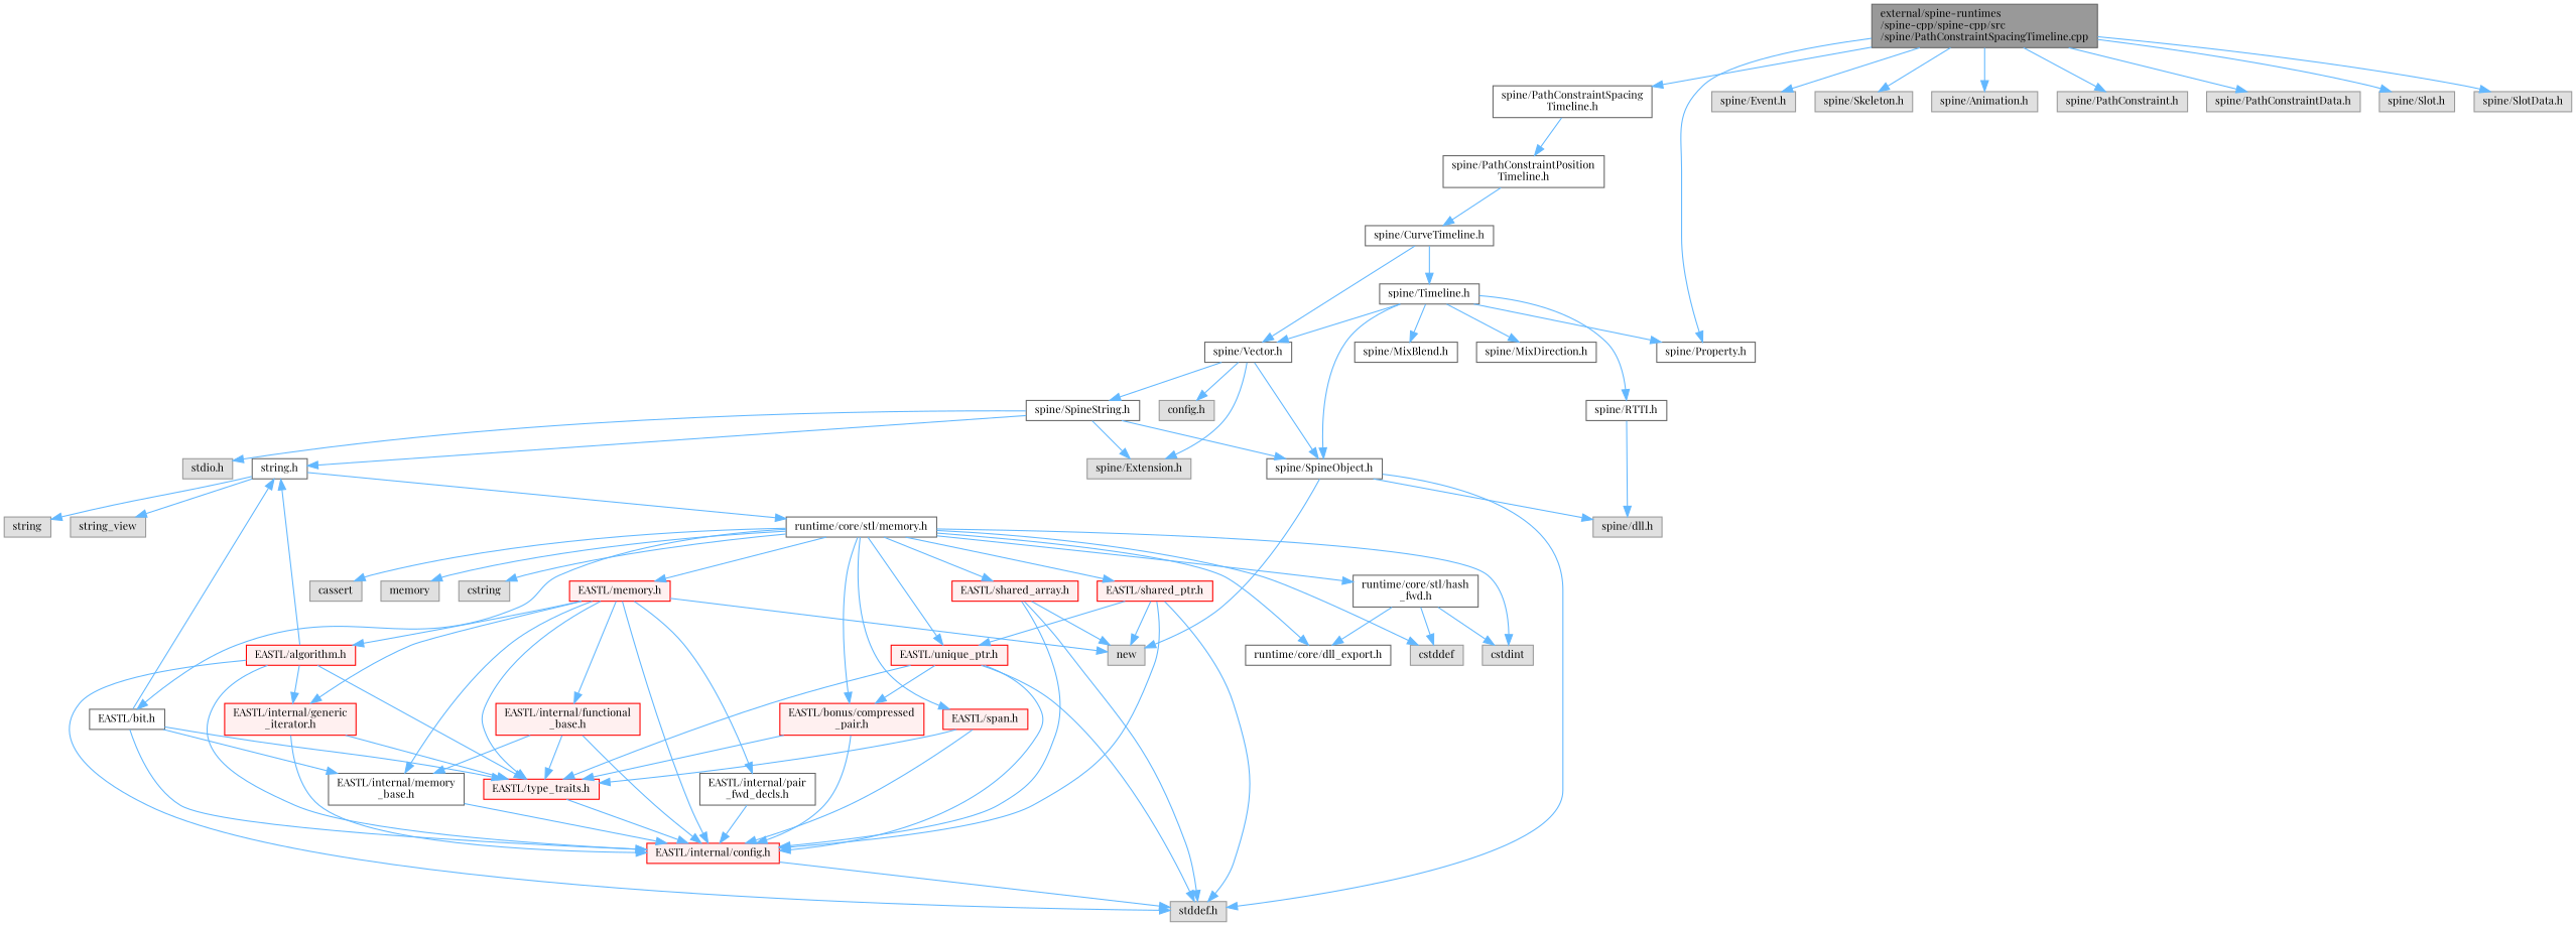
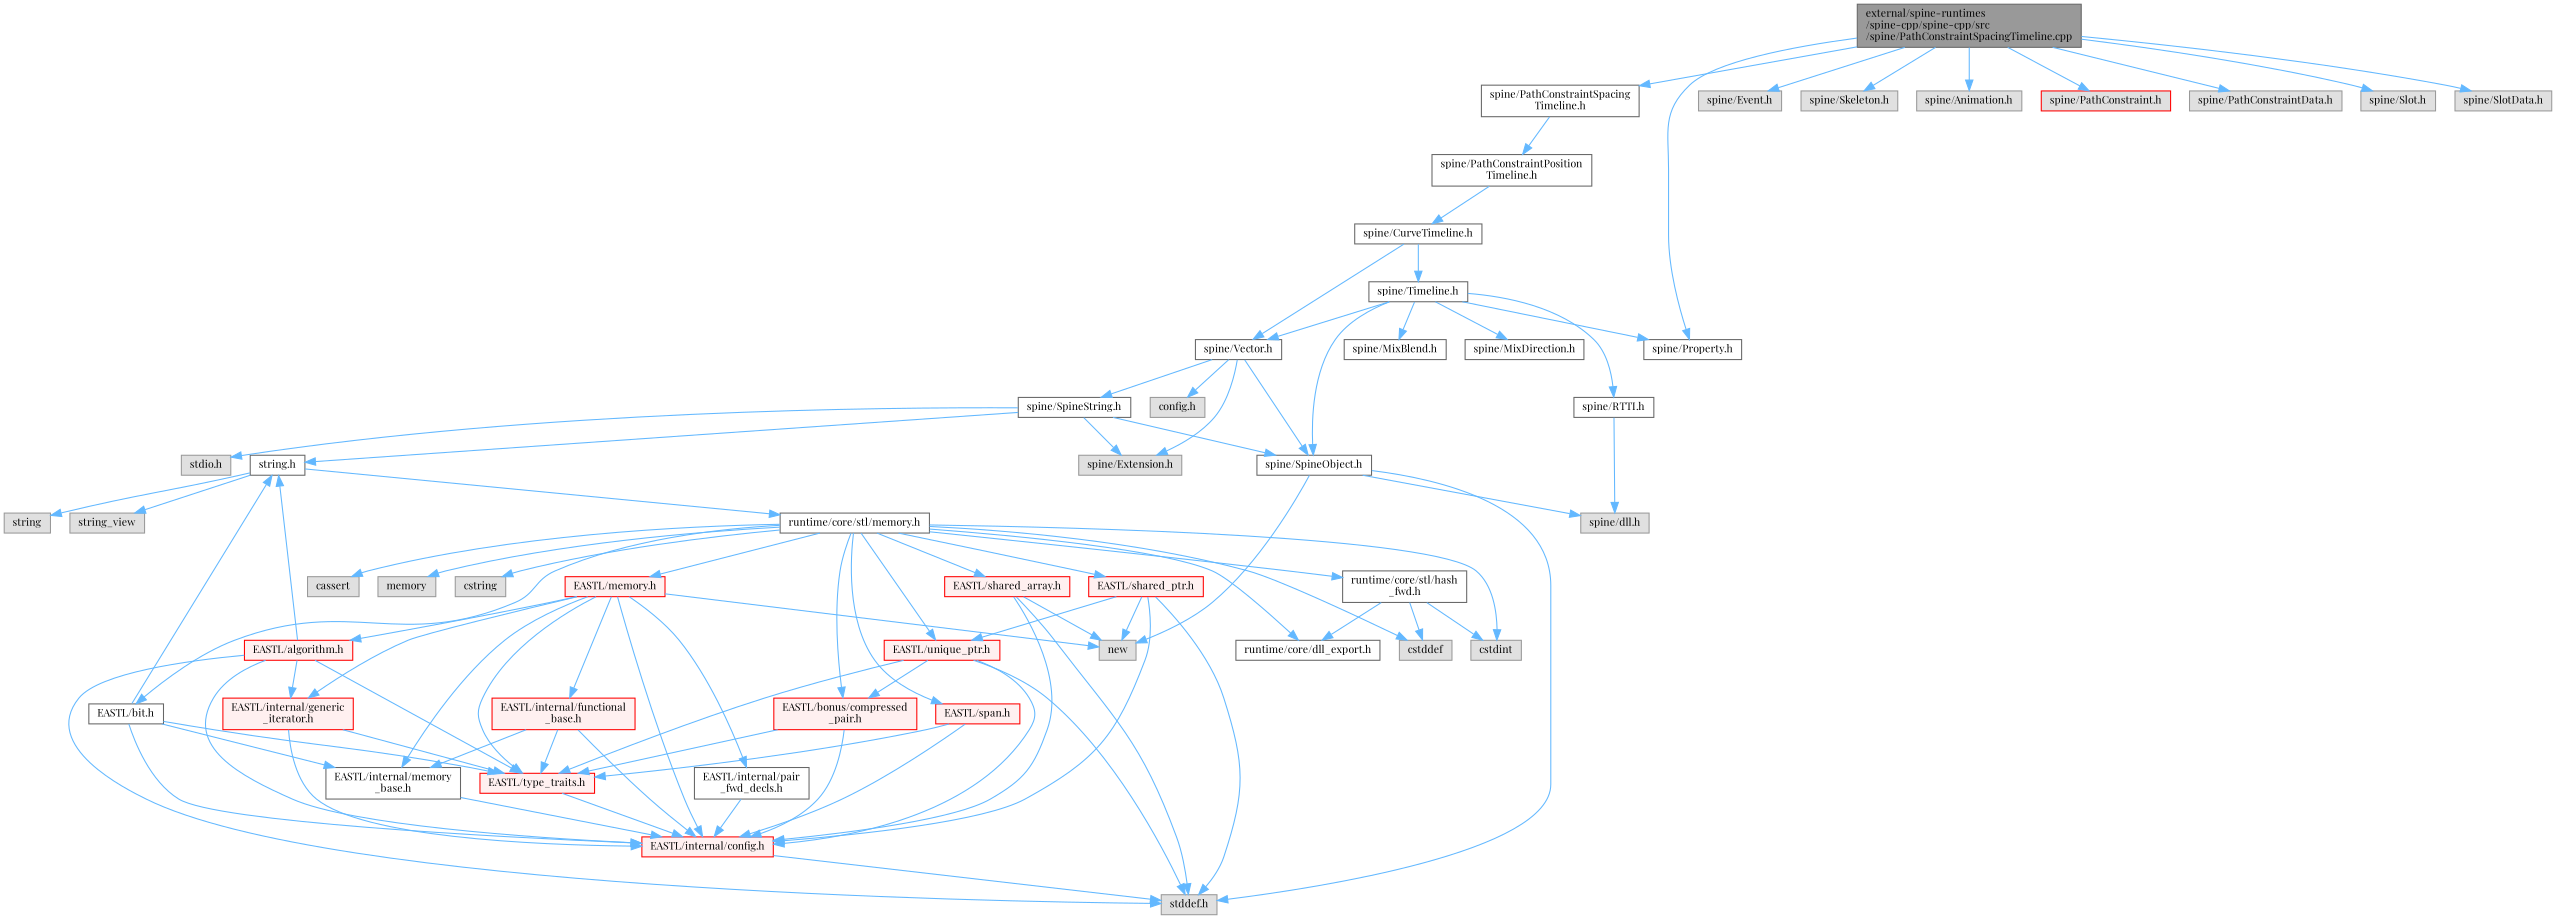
  digraph {
    fontname="Playfair Display"
    node [color=grey60 fillcolor="#E0E0E0" fontname="Playfair Display" fontsize=10 shape=box style=filled]
    edge [color=steelblue1 fontname="Playfair Display" fontsize=10 labelfontname=Helvetica labelfontsize=10 style=solid]
    n1 [color=gray40 fillcolor=grey60 fontcolor=black height=0.2 label="external/spine-runtimes\l/spine-cpp/spine-cpp/src\l/spine/PathConstraintSpacingTimeline.cpp" width=0.4]
    n2 [color=grey40 fillcolor=white height=0.2 label="spine/PathConstraintSpacing\lTimeline.h" width=0.4]
    n3 [color=grey40 fillcolor=white height=0.2 label="spine/Property.h" width=0.4]
    n4 [height=0.2 label="spine/Event.h" width=0.4]
    n5 [height=0.2 label="spine/Skeleton.h" width=0.4]
    n6 [height=0.2 label="spine/Animation.h" width=0.4]
-   n7 [height=0.2 label="spine/PathConstraint.h" width=0.4]
+   n7 [color=red height=0.2 label="spine/PathConstraint.h" width=0.4]
    n8 [height=0.2 label="spine/PathConstraintData.h" width=0.4]
    n9 [height=0.2 label="spine/Slot.h" width=0.4]
    n10 [height=0.2 label="spine/SlotData.h" width=0.4]
    n11 [color=grey40 fillcolor=white height=0.2 label="spine/PathConstraintPosition\lTimeline.h" width=0.4]
    n12 [color=grey40 fillcolor=white height=0.2 label="spine/CurveTimeline.h" width=0.4]
    n13 [color=grey40 fillcolor=white height=0.2 label="spine/Timeline.h" width=0.4]
    n14 [color=grey40 fillcolor=white height=0.2 label="spine/Vector.h" width=0.4]
    n15 [color=grey40 fillcolor=white height=0.2 label="spine/RTTI.h" width=0.4]
    n16 [color=grey40 fillcolor=white height=0.2 label="spine/SpineObject.h" width=0.4]
    n17 [color=grey40 fillcolor=white height=0.2 label="spine/MixBlend.h" width=0.4]
    n18 [color=grey40 fillcolor=white height=0.2 label="spine/MixDirection.h" width=0.4]
    n19 [height=0.2 label="spine/Extension.h" width=0.4]
    n20 [color=grey40 fillcolor=white height=0.2 label="spine/SpineString.h" width=0.4]
    n21 [height=0.2 label="config.h" width=0.4]
    n22 [height=0.2 label="spine/dll.h" width=0.4]
    n23 [height=0.2 label=new width=0.4]
    n24 [height=0.2 label="stddef.h" width=0.4]
    n25 [color=grey40 fillcolor=white height=0.2 label="string.h" width=0.4]
    n26 [height=0.2 label="stdio.h" width=0.4]
    n27 [height=0.2 label=string width=0.4]
    n28 [height=0.2 label=string_view width=0.4]
    n29 [color=grey40 fillcolor=white height=0.2 label="runtime/core/stl/memory.h" width=0.4]
    n30 [height=0.2 label=cstddef width=0.4]
    n31 [height=0.2 label=cstdint width=0.4]
    n32 [height=0.2 label=cassert width=0.4]
    n33 [height=0.2 label=memory width=0.4]
    n34 [height=0.2 label=cstring width=0.4]
    n35 [color=grey40 fillcolor=white height=0.2 label="EASTL/bit.h" width=0.4]
    n36 [color=red fillcolor="#FFF0F0" height=0.2 label="EASTL/memory.h" width=0.4]
    n37 [color=red fillcolor="#FFF0F0" height=0.2 label="EASTL/shared_array.h" width=0.4]
    n38 [color=red fillcolor="#FFF0F0" height=0.2 label="EASTL/unique_ptr.h" width=0.4]
    n39 [color=red fillcolor="#FFF0F0" height=0.2 label="EASTL/bonus/compressed\l_pair.h" width=0.4]
    n40 [color=red fillcolor="#FFF0F0" height=0.2 label="EASTL/shared_ptr.h" width=0.4]
    n41 [color=red fillcolor="#FFF0F0" height=0.2 label="EASTL/span.h" width=0.4]
    n42 [color=grey40 fillcolor=white height=0.2 label="runtime/core/dll_export.h" width=0.4]
    n43 [color=grey40 fillcolor=white height=0.2 label="runtime/core/stl/hash\l_fwd.h" width=0.4]
    n44 [color=red fillcolor="#FFF0F0" height=0.2 label="EASTL/internal/config.h" width=0.4]
    n45 [color=grey40 fillcolor=white height=0.2 label="EASTL/internal/memory\l_base.h" width=0.4]
    n46 [color=red fillcolor="#FFF0F0" height=0.2 label="EASTL/type_traits.h" width=0.4]
    n47 [color=red fillcolor="#FFF0F0" height=0.2 label="EASTL/internal/generic\l_iterator.h" width=0.4]
    n48 [color=grey40 fillcolor=white height=0.2 label="EASTL/internal/pair\l_fwd_decls.h" width=0.4]
    n49 [color=red fillcolor="#FFF0F0" height=0.2 label="EASTL/internal/functional\l_base.h" width=0.4]
    n50 [color=red fillcolor="#FFF0F0" height=0.2 label="EASTL/algorithm.h" width=0.4]
    n1 -> n2
    n1 -> n3
    n1 -> n4
    n1 -> n5
    n1 -> n6
    n1 -> n7
    n1 -> n8
    n1 -> n9
    n1 -> n10
    n2 -> n11
    n11 -> n12
    n12 -> n13
    n12 -> n14
    n13 -> n3
    n13 -> n14
    n13 -> n15
    n13 -> n16
    n13 -> n17
    n13 -> n18
    n14 -> n16
    n14 -> n19
    n14 -> n20
    n14 -> n21
    n15 -> n22
    n16 -> n22
    n16 -> n23
    n16 -> n24
    n20 -> n16
    n20 -> n19
    n20 -> n25
    n20 -> n26
    n25 -> n27
    n25 -> n28
    n25 -> n29
    n29 -> n30
    n29 -> n31
    n29 -> n32
    n29 -> n33
    n29 -> n34
    n29 -> n35
    n29 -> n36
    n29 -> n37
    n29 -> n38
    n29 -> n39
    n29 -> n40
    n29 -> n41
    n29 -> n42
    n29 -> n43
    n35 -> n25
    n35 -> n44
    n35 -> n45
    n35 -> n46
    n36 -> n23
    n36 -> n44
    n36 -> n45
    n36 -> n46
    n36 -> n47
    n36 -> n48
    n36 -> n49
    n36 -> n50
    n37 -> n23
    n37 -> n24
    n37 -> n44
    n38 -> n24
    n38 -> n39
    n38 -> n44
    n38 -> n46
    n39 -> n44
    n39 -> n46
    n40 -> n23
    n40 -> n24
    n40 -> n38
    n40 -> n44
    n41 -> n44
    n41 -> n46
    n43 -> n30
    n43 -> n31
    n43 -> n42
    n44 -> n24
    n45 -> n44
    n46 -> n44
    n47 -> n44
    n47 -> n46
    n48 -> n44
    n49 -> n44
    n49 -> n45
    n49 -> n46
    n50 -> n24
    n50 -> n25
    n50 -> n44
    n50 -> n46
    n50 -> n47
  }
